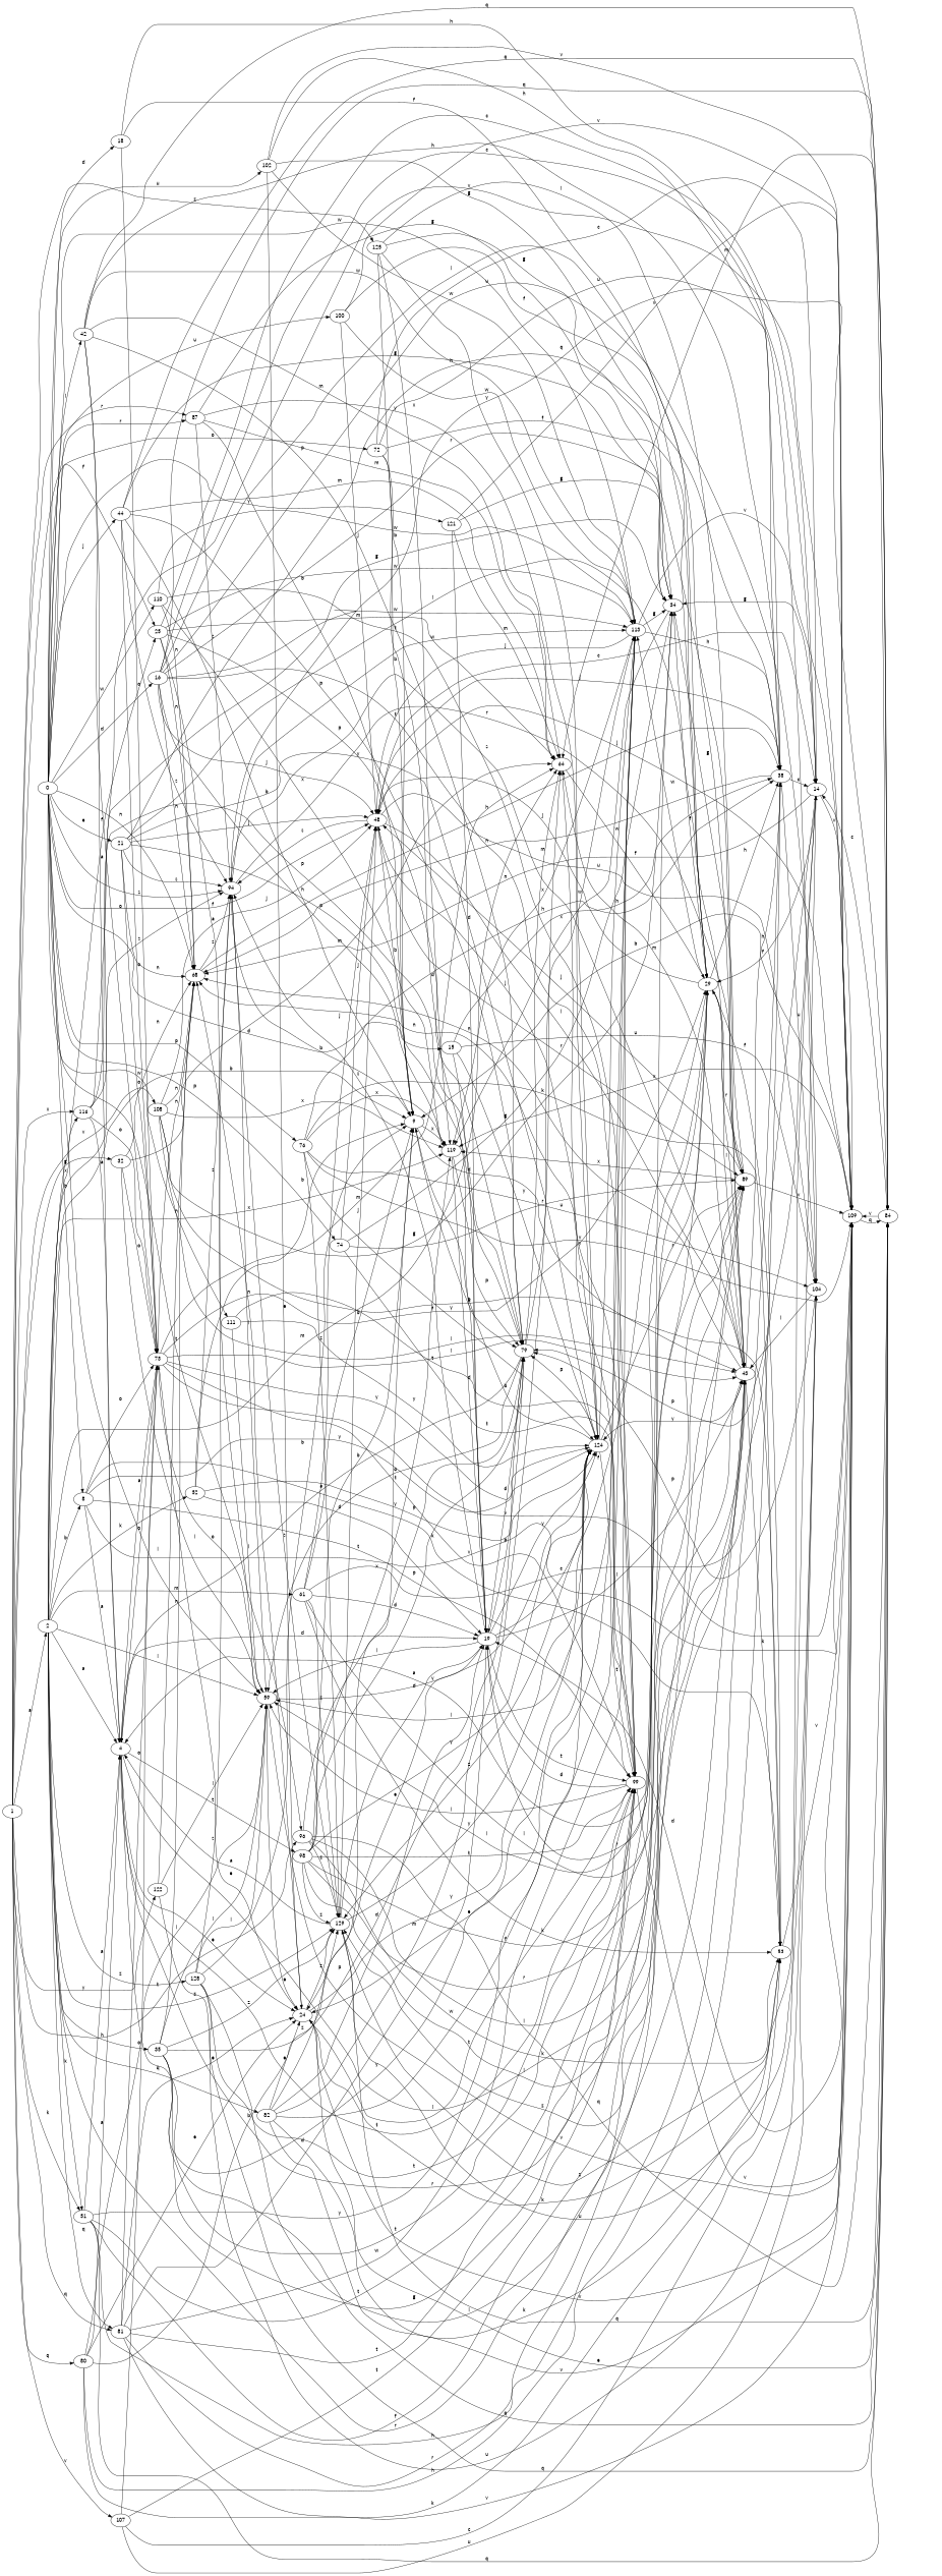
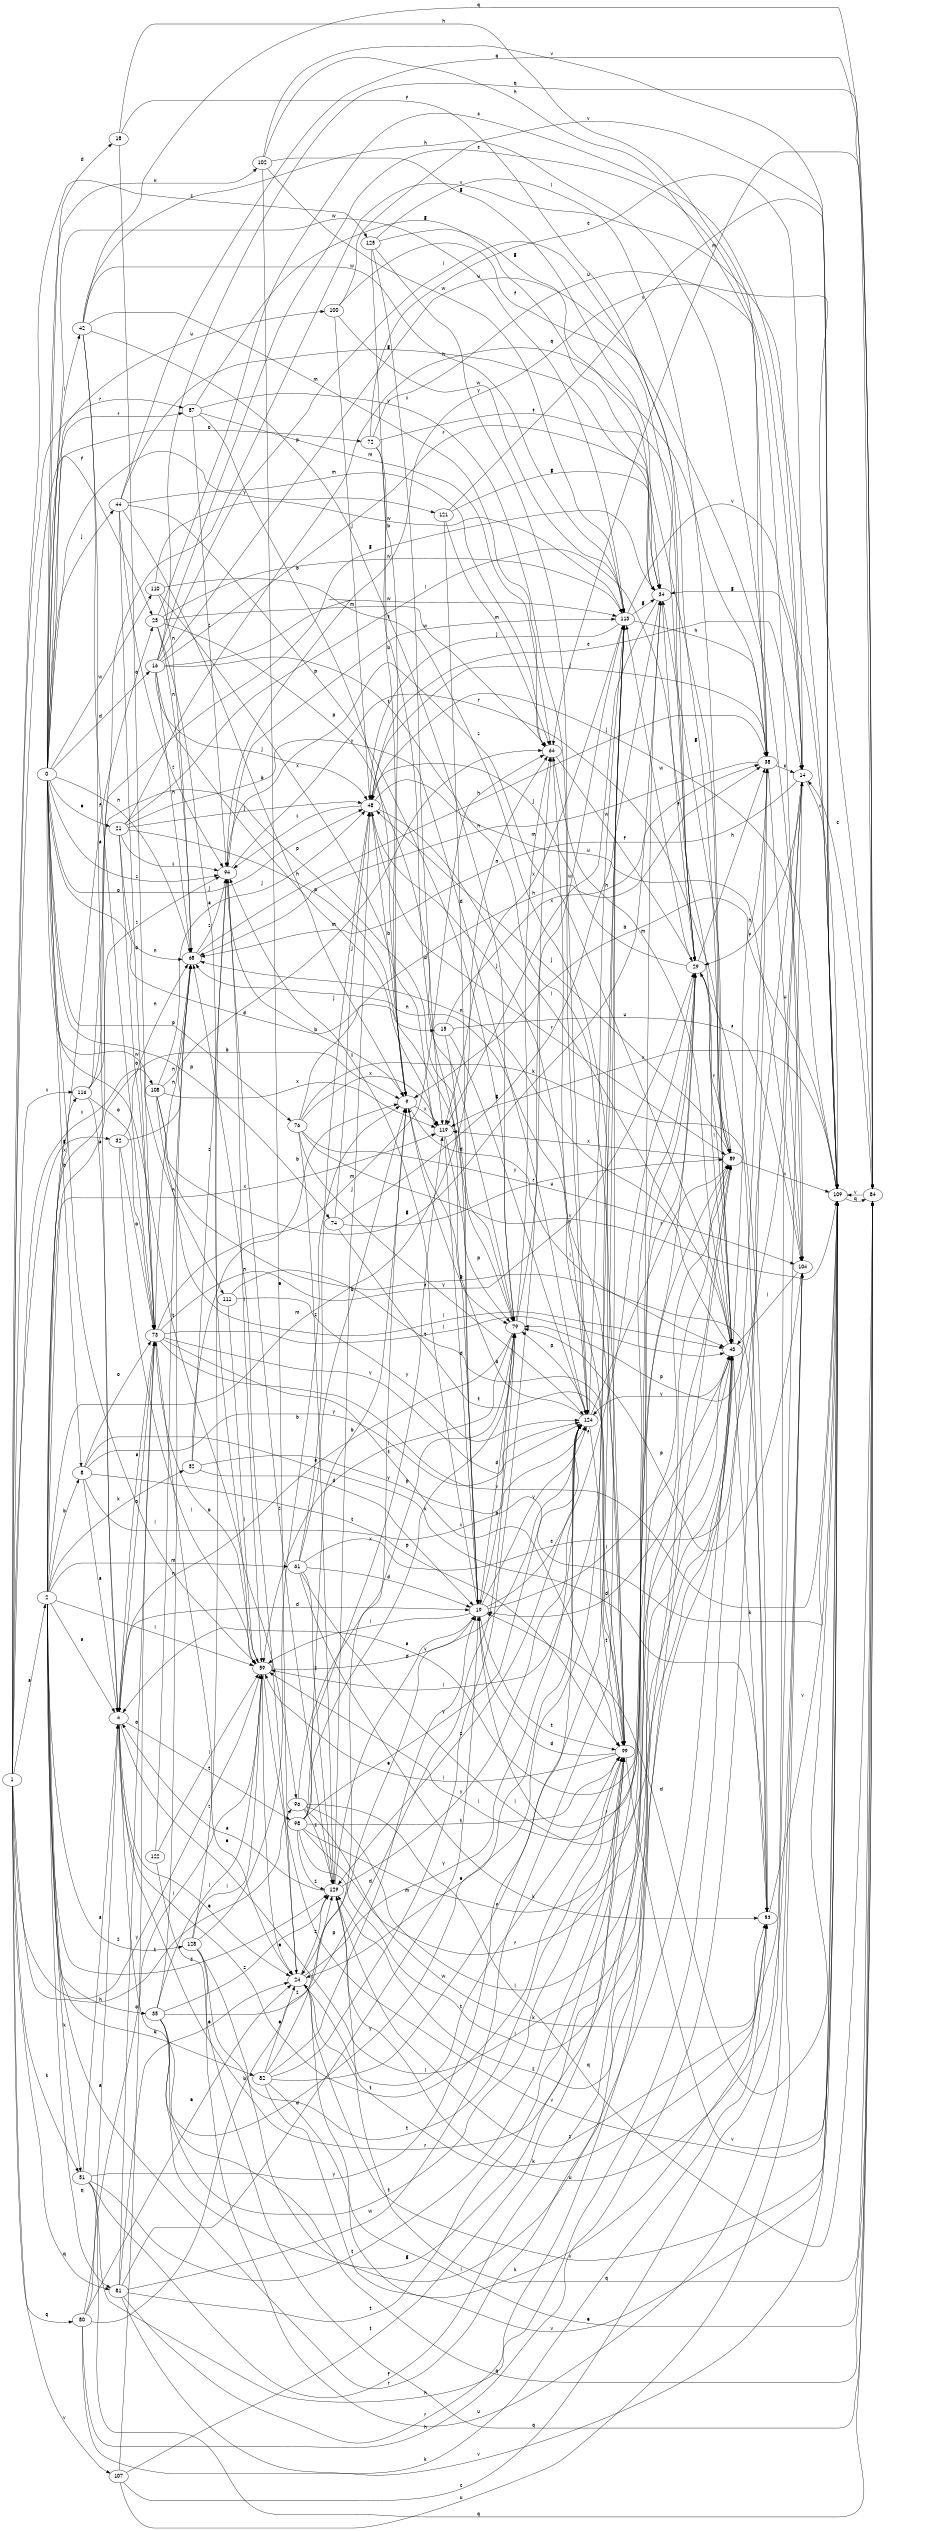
  strict digraph {
    fontname=Lato
    rankdir=LR
    node [fontname=Lato]
    edge [fontname=Lato]
    0
    8
    15
    16
    18
    21
    42
    44
    48
    59
    68
    72
    74
    76
    87
    94
    96
    100
    102
    110
    111
    113
    121
    4
    73
    99
    53
    109
    124
    19
    38
    104
    89
    119
    43
    84
    14
    29
    79
    64
    9
    34
    24
    129
    1
    2
    25
    32
    51
    80
    81
    107
    108
    116
    122
    125
    35
    52
    61
    82
    128
    98
    0 -> 8 [label=b]
    0 -> 15 [label=d]
    0 -> 16 [label=d]
    0 -> 18 [label=d]
    0 -> 21 [label=e]
    0 -> 42 [label=i]
    0 -> 44 [label=j]
-   0 -> 48 [label=f]
+   0 -> 48 [label=j]
    0 -> 59 [label=l]
    0 -> 68 [label=n]
    0 -> 72 [label=o]
    0 -> 74 [label=p]
    0 -> 76 [label=p]
    0 -> 87 [label=r]
    0 -> 94 [label=s]
    0 -> 96 [label=t]
    0 -> 100 [label=u]
    0 -> 102 [label=u]
    0 -> 110 [label=w]
    0 -> 111 [label=w]
    0 -> 113 [label=w]
    0 -> 121 [label=y]
    8 -> 4 [label=a]
    8 -> 73 [label=o]
    8 -> 99 [label=t]
    8 -> 53 [label=k]
    8 -> 109 [label=v]
    8 -> 124 [label=y]
    15 -> 124 [label=y]
    15 -> 19 [label=d]
    15 -> 38 [label=h]
    15 -> 104 [label=u]
    16 -> 48 [label=j]
    16 -> 68 [label=n]
    16 -> 113 [label=w]
    16 -> 99 [label=t]
    16 -> 104 [label=u]
    16 -> 89 [label=r]
    16 -> 119 [label=h]
    16 -> 43 [label=i]
    16 -> 84 [label=q]
    16 -> 14 [label=c]
    18 -> 73 [label=o]
    18 -> 38 [label=h]
    18 -> 29 [label=f]
    21 -> 48 [label=j]
    21 -> 68 [label=n]
    21 -> 94 [label=s]
    21 -> 73 [label=o]
    21 -> 124 [label=y]
    21 -> 38 [label=h]
    21 -> 43 [label=i]
    21 -> 79 [label=p]
    42 -> 113 [label=w]
    42 -> 4 [label=a]
    42 -> 73 [label=o]
    42 -> 38 [label=h]
    42 -> 84 [label=q]
    42 -> 79 [label=p]
    42 -> 64 [label=m]
    44 -> 94 [label=s]
    44 -> 73 [label=o]
    44 -> 84 [label=q]
    44 -> 79 [label=p]
    44 -> 64 [label=m]
    44 -> 9 [label=b]
    44 -> 34 [label=g]
    48 -> 94 [label=s]
    48 -> 104 [label=u]
    48 -> 89 [label=r]
    48 -> 43 [label=i]
    48 -> 14 [label=c]
    48 -> 9 [label=b]
    59 -> 73 [label=o]
    59 -> 109 [label=v]
    59 -> 124 [label=y]
    59 -> 24 [label=e]
    68 -> 94 [label=s]
    68 -> 38 [label=h]
    72 -> 19 [label=d]
    72 -> 104 [label=u]
    72 -> 14 [label=c]
    72 -> 29 [label=f]
    72 -> 9 [label=b]
    74 -> 48 [label=j]
    74 -> 99 [label=t]
    74 -> 89 [label=r]
    74 -> 34 [label=g]
    76 -> 53 [label=k]
    76 -> 109 [label=v]
    76 -> 124 [label=y]
    76 -> 38 [label=h]
    76 -> 104 [label=u]
    76 -> 119 [label=x]
    76 -> 129 [label=z]
    87 -> 94 [label=s]
    87 -> 124 [label=y]
    87 -> 64 [label=m]
    87 -> 9 [label=b]
    87 -> 34 [label=g]
    94 -> 59 [label=l]
    94 -> 113 [label=w]
    94 -> 89 [label=r]
    94 -> 84 [label=q]
    94 -> 9 [label=b]
    96 -> 53 [label=k]
    96 -> 43 [label=i]
    96 -> 84 [label=q]
    96 -> 79 [label=p]
    96 -> 129 [label=z]
    100 -> 48 [label=j]
    100 -> 113 [label=w]
    100 -> 109 [label=v]
    100 -> 29 [label=f]
    102 -> 113 [label=w]
    102 -> 109 [label=v]
    102 -> 38 [label=h]
    102 -> 34 [label=g]
    102 -> 24 [label=e]
    110 -> 68 [label=n]
    110 -> 113 [label=w]
    110 -> 99 [label=t]
    110 -> 119 [label=x]
    111 -> 59 [label=l]
    111 -> 99 [label=t]
    111 -> 124 [label=y]
    113 -> 48 [label=j]
    113 -> 59 [label=l]
    113 -> 109 [label=v]
    113 -> 38 [label=h]
    113 -> 119 [label=x]
    113 -> 34 [label=g]
    113 -> 24 [label=e]
    121 -> 109 [label=v]
    121 -> 19 [label=d]
    121 -> 64 [label=m]
    121 -> 34 [label=g]
    4 -> 73 [label=o]
    4 -> 99 [label=t]
    4 -> 19 [label=d]
    4 -> 89 [label=r]
    4 -> 43 [label=i]
    4 -> 84 [label=q]
    4 -> 24 [label=e]
    4 -> 98 [label=t]
    73 -> 68 [label=n]
    73 -> 4 [label=a]
    73 -> 99 [label=t]
    73 -> 109 [label=v]
    73 -> 124 [label=y]
    73 -> 43 [label=i]
    73 -> 29 [label=f]
    73 -> 64 [label=m]
    73 -> 24 [label=e]
    99 -> 48 [label=j]
    99 -> 59 [label=l]
    99 -> 68 [label=n]
    99 -> 109 [label=v]
    99 -> 19 [label=d]
    53 -> 109 [label=v]
    53 -> 29 [label=f]
    109 -> 48 [label=j]
    109 -> 19 [label=d]
    109 -> 119 [label=x]
    109 -> 84 [label=q]
    109 -> 9 [label=b]
    124 -> 113 [label=w]
    124 -> 99 [label=t]
    124 -> 89 [label=r]
    124 -> 79 [label=p]
    124 -> 9 [label=b]
    124 -> 129 [label=z]
    19 -> 59 [label=l]
    19 -> 94 [label=s]
    19 -> 99 [label=t]
    19 -> 124 [label=y]
    19 -> 89 [label=r]
    19 -> 43 [label=i]
    19 -> 29 [label=f]
    19 -> 79 [label=p]
    19 -> 24 [label=e]
    38 -> 48 [label=j]
    38 -> 68 [label=n]
    38 -> 104 [label=u]
    38 -> 14 [label=c]
    104 -> 43 [label=i]
    104 -> 79 [label=p]
    89 -> 48 [label=j]
    89 -> 109 [label=v]
    89 -> 119 [label=x]
    89 -> 34 [label=g]
    119 -> 19 [label=d]
    119 -> 79 [label=p]
    43 -> 68 [label=n]
    43 -> 94 [label=s]
    43 -> 53 [label=k]
    43 -> 124 [label=y]
+   43 -> 19 [label=d]
    43 -> 38 [label=h]
    43 -> 64 [label=m]
    43 -> 129 [label=z]
    84 -> 109 [label=v]
    84 -> 14 [label=c]
    84 -> 64 [label=m]
    84 -> 24 [label=e]
    14 -> 68 [label=n]
    14 -> 109 [label=v]
    14 -> 29 [label=f]
    14 -> 79 [label=p]
    14 -> 34 [label=g]
    14 -> 129 [label=z]
    29 -> 48 [label=j]
    29 -> 59 [label=l]
    29 -> 113 [label=w]
    29 -> 4 [label=a]
    29 -> 38 [label=h]
    29 -> 89 [label=r]
    29 -> 43 [label=i]
-   79 -> 59 [label=o]
+   79 -> 59 [label=l]
    79 -> 113 [label=w]
    79 -> 4 [label=a]
    79 -> 19 [label=d]
    79 -> 64 [label=m]
    64 -> 124 [label=y]
    64 -> 29 [label=f]
    9 -> 119 [label=x]
    9 -> 43 [label=i]
    9 -> 79 [label=p]
    34 -> 119 [label=x]
    34 -> 29 [label=f]
    24 -> 68 [label=n]
    24 -> 99 [label=t]
    24 -> 53 [label=k]
    24 -> 109 [label=v]
    24 -> 124 [label=y]
    24 -> 129 [label=z]
    129 -> 48 [label=j]
    129 -> 94 [label=s]
    129 -> 4 [label=a]
    129 -> 124 [label=y]
    129 -> 19 [label=d]
    129 -> 104 [label=u]
    129 -> 84 [label=q]
    1 -> 87 [label=r]
    1 -> 96 [label=t]
    1 -> 2 [label=a]
    1 -> 25 [label=f]
    1 -> 32 [label=g]
    1 -> 51 [label=k]
    1 -> 80 [label=q]
    1 -> 81 [label=q]
    1 -> 107 [label=v]
    1 -> 108 [label=v]
    1 -> 116 [label=x]
-   1 -> 122 [label=y]
+   1 -> 59 [label=y]
    1 -> 125 [label=z]
    2 -> 8 [label=b]
    2 -> 59 [label=l]
    2 -> 94 [label=s]
    2 -> 4 [label=a]
    2 -> 89 [label=r]
    2 -> 119 [label=x]
    2 -> 64 [label=m]
    2 -> 9 [label=b]
    2 -> 129 [label=z]
    2 -> 25 [label=f]
    2 -> 51 [label=k]
    2 -> 81 [label=q]
    2 -> 116 [label=x]
    2 -> 35 [label=h]
    2 -> 52 [label=k]
    2 -> 61 [label=m]
    2 -> 82 [label=q]
    2 -> 128 [label=z]
    25 -> 59 [label=a]
    25 -> 68 [label=n]
    25 -> 113 [label=w]
    25 -> 14 [label=c]
    25 -> 79 [label=p]
    25 -> 64 [label=m]
    32 -> 59 [label=l]
    32 -> 68 [label=n]
    32 -> 73 [label=o]
    32 -> 64 [label=m]
    51 -> 4 [label=a]
    51 -> 99 [label=t]
    51 -> 124 [label=y]
    51 -> 38 [label=h]
    51 -> 84 [label=q]
    51 -> 29 [label=f]
    80 -> 59 [label=l]
    80 -> 4 [label=a]
    80 -> 53 [label=k]
    80 -> 38 [label=h]
    80 -> 9 [label=b]
    80 -> 24 [label=e]
    81 -> 113 [label=w]
    81 -> 73 [label=o]
    81 -> 99 [label=t]
    81 -> 109 [label=v]
    81 -> 19 [label=d]
    81 -> 89 [label=r]
    81 -> 24 [label=e]
    107 -> 73 [label=o]
    107 -> 99 [label=t]
    107 -> 104 [label=u]
    107 -> 14 [label=c]
    108 -> 48 [label=j]
    108 -> 68 [label=n]
    108 -> 53 [label=k]
    108 -> 119 [label=x]
    108 -> 43 [label=i]
    108 -> 34 [label=g]
    116 -> 4 [label=a]
    116 -> 73 [label=o]
    116 -> 109 [label=v]
    116 -> 79 [label=p]
    116 -> 34 [label=g]
    122 -> 59 [label=l]
    122 -> 68 [label=n]
    122 -> 104 [label=u]
    125 -> 124 [label=y]
    125 -> 119 [label=x]
    125 -> 43 [label=i]
    125 -> 9 [label=b]
    125 -> 34 [label=g]
    35 -> 59 [label=l]
    35 -> 68 [label=n]
    35 -> 99 [label=t]
    35 -> 124 [label=y]
    35 -> 79 [label=p]
    35 -> 34 [label=g]
    35 -> 129 [label=z]
    52 -> 94 [label=s]
    52 -> 124 [label=y]
    52 -> 19 [label=d]
    52 -> 9 [label=b]
    61 -> 48 [label=j]
    61 -> 53 [label=k]
    61 -> 19 [label=d]
    61 -> 43 [label=i]
    61 -> 14 [label=c]
    61 -> 9 [label=b]
    61 -> 129 [label=z]
    82 -> 113 [label=w]
    82 -> 53 [label=k]
    82 -> 109 [label=v]
    82 -> 19 [label=d]
    82 -> 64 [label=m]
    82 -> 24 [label=e]
    82 -> 129 [label=z]
    128 -> 59 [label=l]
    128 -> 94 [label=s]
    128 -> 99 [label=t]
    128 -> 43 [label=i]
    128 -> 84 [label=q]
    128 -> 9 [label=b]
    98 -> 99 [label=t]
    98 -> 124 [label=y]
    98 -> 89 [label=r]
    98 -> 119 [label=x]
    98 -> 43 [label=i]
    98 -> 29 [label=f]
    98 -> 79 [label=p]
    98 -> 9 [label=b]
    98 -> 129 [label=z]
  }
